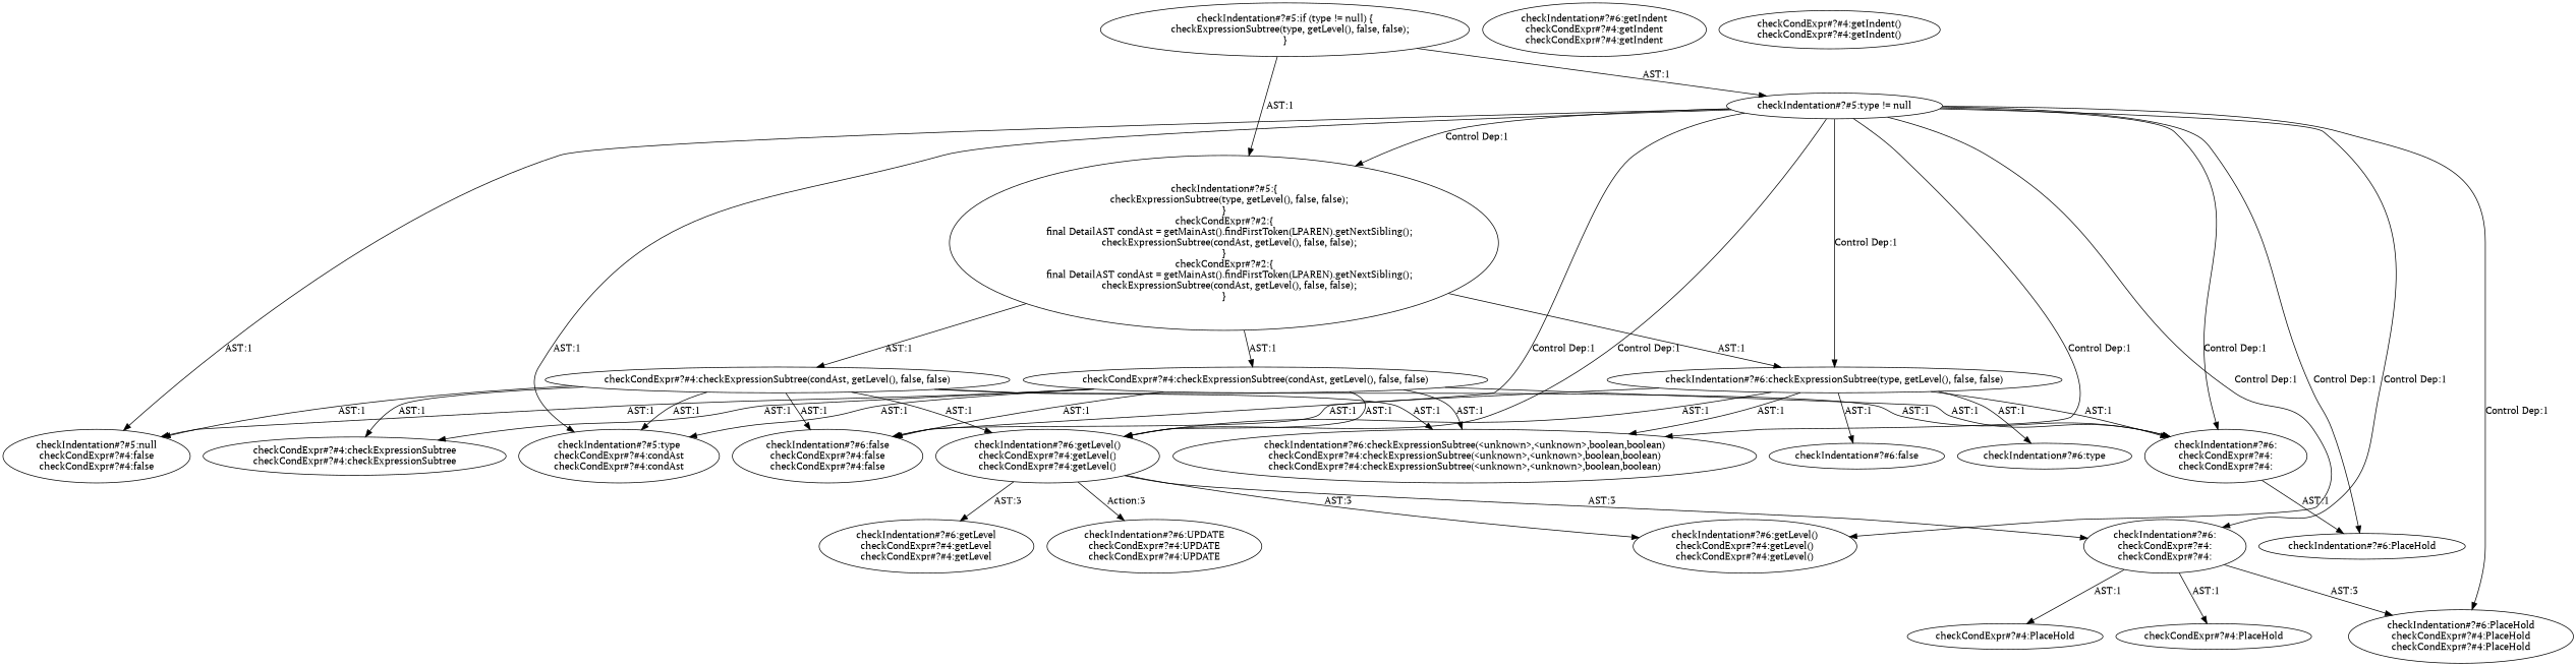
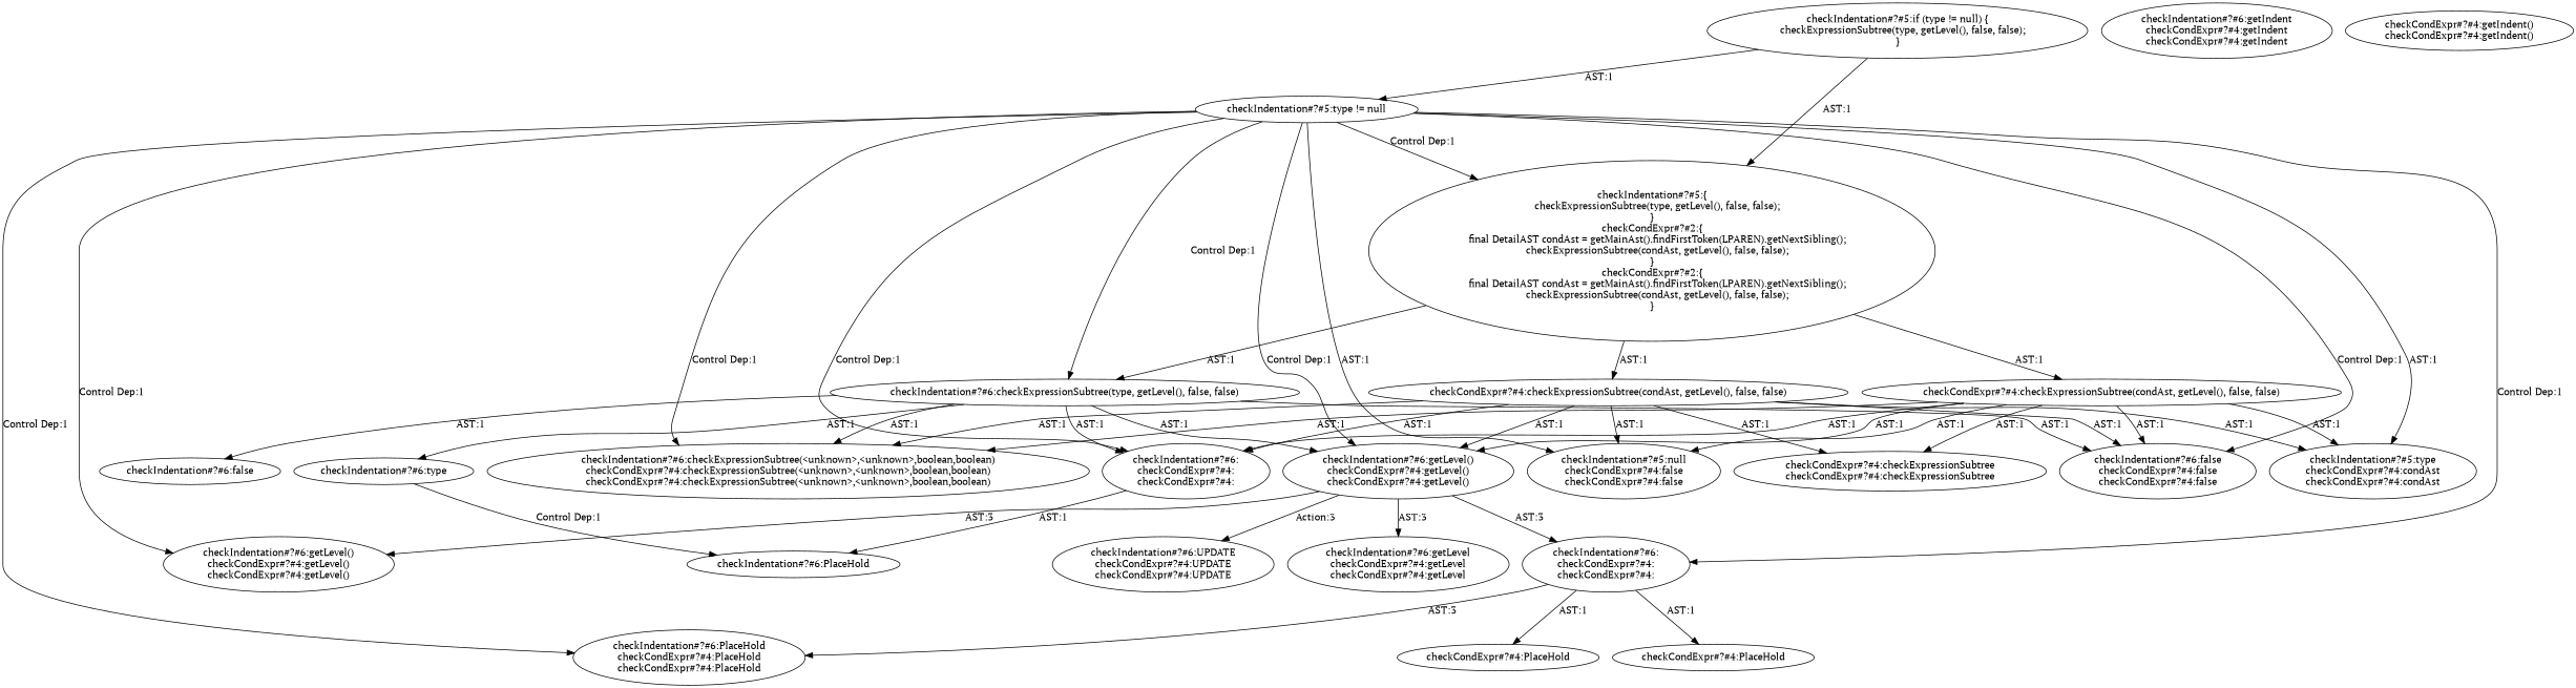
  digraph {
    fontname="PT Serif"
    node [fontname="PT Serif" shape=ellipse]
    edge [fontname="PT Serif"]
    n1 [label="checkIndentation#?#6:UPDATE\ncheckCondExpr#?#4:UPDATE\ncheckCondExpr#?#4:UPDATE"]
    n2 [label="checkIndentation#?#6:getLevel()\ncheckCondExpr#?#4:getLevel()\ncheckCondExpr#?#4:getLevel()"]
    n3 [label="checkIndentation#?#6:getLevel()\ncheckCondExpr#?#4:getLevel()\ncheckCondExpr#?#4:getLevel()"]
    n4 [label="checkIndentation#?#6:\ncheckCondExpr#?#4:\ncheckCondExpr#?#4:"]
    n5 [label="checkIndentation#?#6:getLevel\ncheckCondExpr#?#4:getLevel\ncheckCondExpr#?#4:getLevel"]
    n6 [label="checkIndentation#?#6:PlaceHold\ncheckCondExpr#?#4:PlaceHold\ncheckCondExpr#?#4:PlaceHold"]
    n7 [label="checkCondExpr#?#4:PlaceHold"]
    n8 [label="checkCondExpr#?#4:PlaceHold"]
    n9 [label="checkIndentation#?#5:type != null"]
    n10 [label="checkIndentation#?#5:type\ncheckCondExpr#?#4:condAst\ncheckCondExpr#?#4:condAst"]
    n11 [label="checkIndentation#?#5:null\ncheckCondExpr#?#4:false\ncheckCondExpr#?#4:false"]
    n12 [label="checkIndentation#?#5:\{\n    checkExpressionSubtree(type, getLevel(), false, false);\n\}\ncheckCondExpr#?#2:\{\n    final DetailAST condAst = getMainAst().findFirstToken(LPAREN).getNextSibling();\n    checkExpressionSubtree(condAst, getLevel(), false, false);\n\}\ncheckCondExpr#?#2:\{\n    final DetailAST condAst = getMainAst().findFirstToken(LPAREN).getNextSibling();\n    checkExpressionSubtree(condAst, getLevel(), false, false);\n\}"]
    n13 [label="checkIndentation#?#6:checkExpressionSubtree(type, getLevel(), false, false)"]
    n14 [label="checkIndentation#?#6:checkExpressionSubtree(<unknown>,<unknown>,boolean,boolean)\ncheckCondExpr#?#4:checkExpressionSubtree(<unknown>,<unknown>,boolean,boolean)\ncheckCondExpr#?#4:checkExpressionSubtree(<unknown>,<unknown>,boolean,boolean)"]
    n15 [label="checkIndentation#?#6:\ncheckCondExpr#?#4:\ncheckCondExpr#?#4:"]
    n16 [label="checkIndentation#?#6:PlaceHold"]
    n17 [label="checkIndentation#?#6:false\ncheckCondExpr#?#4:false\ncheckCondExpr#?#4:false"]
    n18 [label="checkCondExpr#?#4:checkExpressionSubtree(condAst, getLevel(), false, false)"]
    n19 [label="checkCondExpr#?#4:checkExpressionSubtree(condAst, getLevel(), false, false)"]
    n20 [label="checkIndentation#?#6:type"]
    n21 [label="checkIndentation#?#6:false"]
    n22 [label="checkIndentation#?#5:if (type != null) \{\n    checkExpressionSubtree(type, getLevel(), false, false);\n\}"]
    n23 [label="checkCondExpr#?#4:checkExpressionSubtree\ncheckCondExpr#?#4:checkExpressionSubtree"]
    n24 [label="checkIndentation#?#6:getIndent\ncheckCondExpr#?#4:getIndent\ncheckCondExpr#?#4:getIndent"]
    n25 [label="checkCondExpr#?#4:getIndent()\ncheckCondExpr#?#4:getIndent()"]
    n2 -> n1 [label="Action:3"]
    n2 -> n3 [label="AST:3"]
    n2 -> n4 [label="AST:3"]
    n2 -> n5 [label="AST:3"]
    n4 -> n6 [label="AST:3"]
    n4 -> n7 [label="AST:1"]
    n4 -> n8 [label="AST:1"]
    n9 -> n2 [label="Control Dep:1"]
    n9 -> n3 [label="Control Dep:1"]
    n9 -> n4 [label="Control Dep:1"]
    n9 -> n6 [label="Control Dep:1"]
    n9 -> n10 [label="AST:1"]
    n9 -> n11 [label="AST:1"]
    n9 -> n12 [label="Control Dep:1"]
    n9 -> n13 [label="Control Dep:1"]
    n9 -> n14 [label="Control Dep:1"]
    n9 -> n15 [label="Control Dep:1"]
-   n9 -> n16 [label="Control Dep:1"]
+   n20 -> n16 [label="Control Dep:1"]
    n9 -> n17 [label="Control Dep:1"]
    n12 -> n13 [label="AST:1"]
    n12 -> n18 [label="AST:1"]
    n12 -> n19 [label="AST:1"]
    n13 -> n2 [label="AST:1"]
    n13 -> n14 [label="AST:1"]
    n13 -> n15 [label="AST:1"]
    n13 -> n17 [label="AST:1"]
    n13 -> n20 [label="AST:1"]
    n13 -> n21 [label="AST:1"]
    n15 -> n16 [label="AST:1"]
    n18 -> n2 [label="AST:1"]
    n18 -> n10 [label="AST:1"]
    n18 -> n11 [label="AST:1"]
    n18 -> n14 [label="AST:1"]
    n18 -> n15 [label="AST:1"]
    n18 -> n17 [label="AST:1"]
    n18 -> n23 [label="AST:1"]
    n19 -> n2 [label="AST:1"]
    n19 -> n10 [label="AST:1"]
    n19 -> n11 [label="AST:1"]
    n19 -> n14 [label="AST:1"]
    n19 -> n15 [label="AST:1"]
    n19 -> n17 [label="AST:1"]
    n19 -> n23 [label="AST:1"]
    n22 -> n9 [label="AST:1"]
    n22 -> n12 [label="AST:1"]
  }
